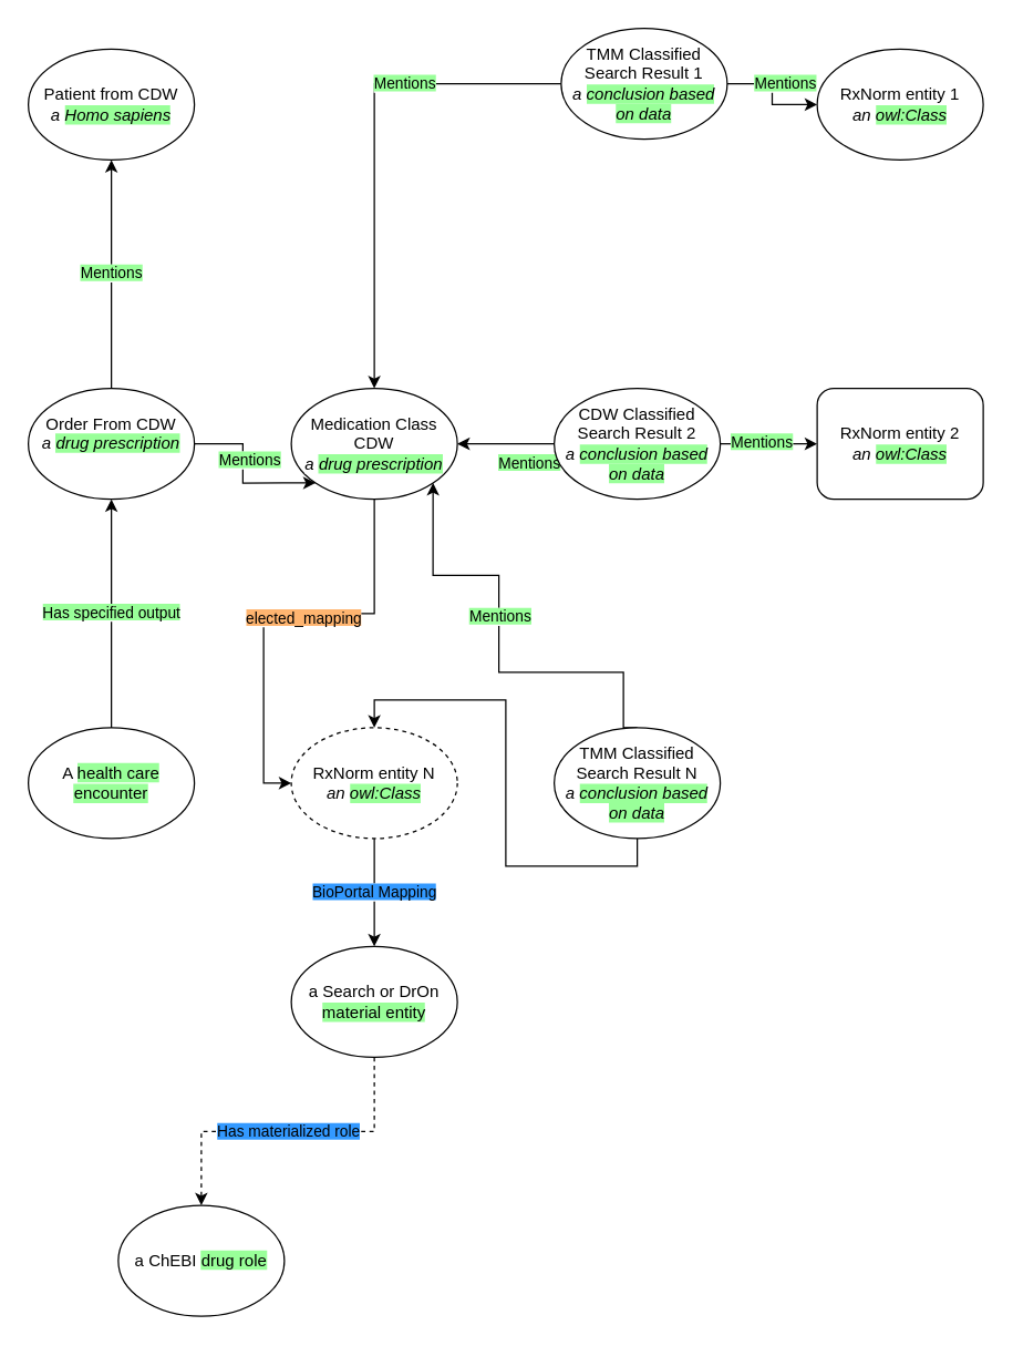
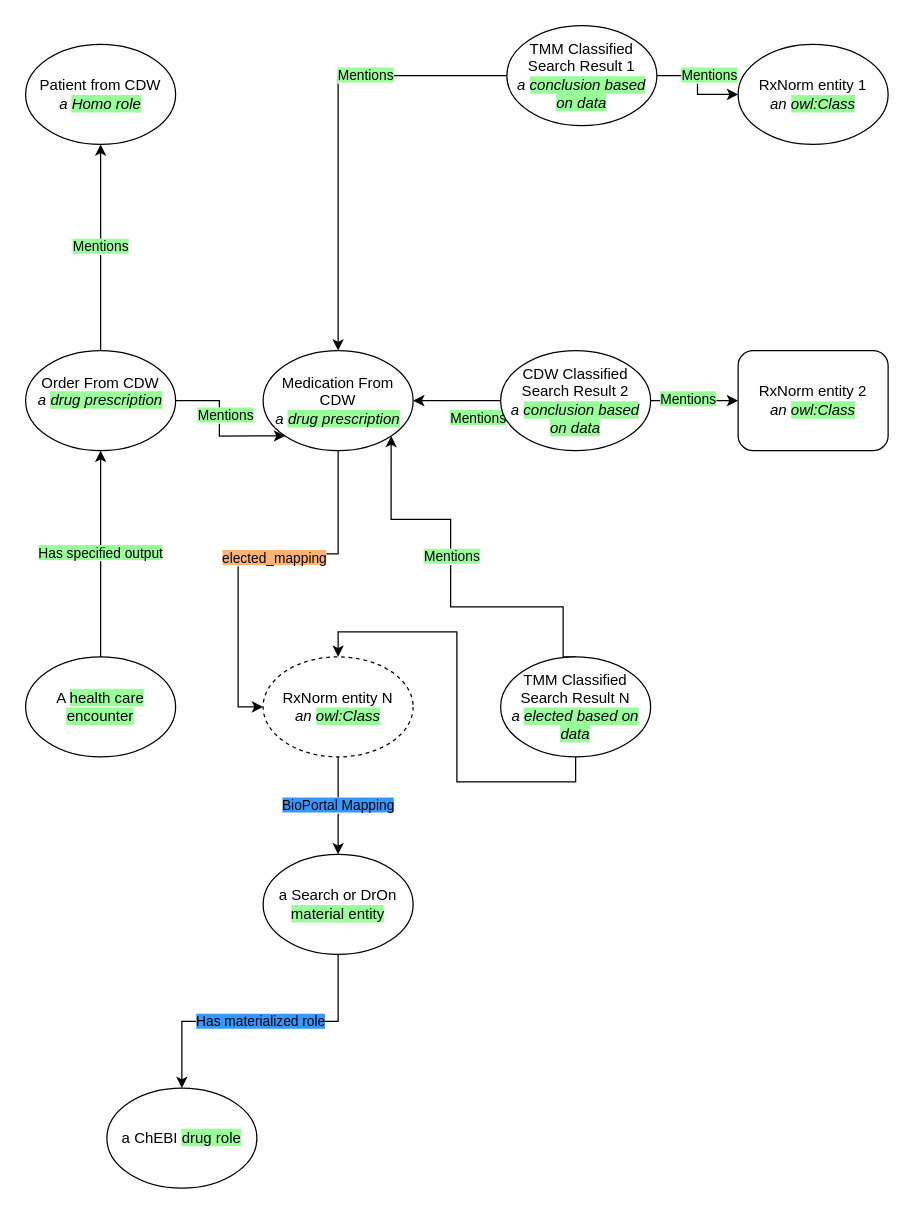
  <mxCell id="0" />
  <mxCell id="1" parent="0" />
  <mxCell id="2" style="edgeStyle=orthogonalEdgeStyle;rounded=0;orthogonalLoop=1;jettySize=auto;html=1;entryX=0;entryY=0.5;entryDx=0;entryDy=0;" edge="1" parent="1" source="4" target="27"><mxGeometry relative="1" as="geometry" /></mxCell>
  <mxCell id="3" value="&lt;span style=&quot;background-color: rgb(255 , 181 , 112)&quot;&gt;elected_mapping&lt;/span&gt;" style="edgeLabel;html=1;align=center;verticalAlign=middle;resizable=0;points=[];" vertex="1" connectable="0" parent="2"><mxGeometry x="-0.12" y="3" relative="1" as="geometry"><mxPoint as="offset" /></mxGeometry></mxCell>
- <mxCell id="4" value="Medication Class CDW&lt;br&gt;&lt;i style=&quot;background-color: rgb(255 , 255 , 255)&quot;&gt;a &lt;/i&gt;&lt;i style=&quot;background-color: rgb(153 , 255 , 153)&quot;&gt;drug prescription&lt;/i&gt;" style="ellipse;whiteSpace=wrap;html=1;" vertex="1" parent="1"><mxGeometry x="210" y="280" width="120" height="80" as="geometry" /></mxCell>
+ <mxCell id="4" value="Medication From CDW&lt;br&gt;&lt;i style=&quot;background-color: rgb(255 , 255 , 255)&quot;&gt;a &lt;/i&gt;&lt;i style=&quot;background-color: rgb(153 , 255 , 153)&quot;&gt;drug prescription&lt;/i&gt;" style="ellipse;whiteSpace=wrap;html=1;" vertex="1" parent="1"><mxGeometry x="210" y="280" width="120" height="80" as="geometry" /></mxCell>
  <mxCell id="5" value="&lt;span style=&quot;background-color: rgb(153 , 255 , 153)&quot;&gt;Mentions&lt;/span&gt;" style="edgeStyle=orthogonalEdgeStyle;rounded=0;orthogonalLoop=1;jettySize=auto;html=1;entryX=0.5;entryY=1;entryDx=0;entryDy=0;" edge="1" parent="1" source="8" target="9"><mxGeometry relative="1" as="geometry" /></mxCell>
  <mxCell id="6" style="edgeStyle=orthogonalEdgeStyle;rounded=0;orthogonalLoop=1;jettySize=auto;html=1;exitX=1;exitY=0.5;exitDx=0;exitDy=0;entryX=0;entryY=1;entryDx=0;entryDy=0;" edge="1" parent="1" source="8" target="4"><mxGeometry relative="1" as="geometry" /></mxCell>
  <mxCell id="7" value="&lt;span style=&quot;background-color: rgb(153 , 255 , 153)&quot;&gt;Mentions&lt;/span&gt;" style="edgeLabel;html=1;align=center;verticalAlign=middle;resizable=0;points=[];" vertex="1" connectable="0" parent="6"><mxGeometry x="-0.199" y="4" relative="1" as="geometry"><mxPoint as="offset" /></mxGeometry></mxCell>
  <mxCell id="8" value="Order From CDW&lt;br&gt;&lt;i&gt;a &lt;span style=&quot;background-color: rgb(153 , 255 , 153)&quot;&gt;drug prescription&lt;/span&gt;&lt;/i&gt;&lt;br&gt;&lt;span style=&quot;font-family: monospace ; font-size: 0px&quot;&gt;%3CmxGraphModel%3E%3Croot%3E%3CmxCell%20id%3D%220%22%2F%3E%3CmxCell%20id%3D%221%22%20parent%3D%220%22%2F%3E%3CmxCell%20id%3D%222%22%20value%3D%22Medication%20From%20CDW%22%20style%3D%22ellipse%3BwhiteSpace%3Dwrap%3Bhtml%3D1%3B%22%20vertex%3D%221%22%20parent%3D%221%22%3E%3CmxGeometry%20x%3D%22360%22%20y%3D%22400%22%20width%3D%22120%22%20height%3D%2280%22%20as%3D%22geometry%22%2F%3E%3C%2FmxCell%3E%3C%2Froot%3E%3C%2FmxGraphModel%3E&lt;/span&gt;" style="ellipse;whiteSpace=wrap;html=1;" vertex="1" parent="1"><mxGeometry x="20" y="280" width="120" height="80" as="geometry" /></mxCell>
- <mxCell id="9" value="Patient from CDW&lt;br&gt;&lt;i&gt;a &lt;span style=&quot;background-color: rgb(153 , 255 , 153)&quot;&gt;Homo sapiens&lt;/span&gt;&lt;/i&gt;" style="ellipse;whiteSpace=wrap;html=1;" vertex="1" parent="1"><mxGeometry x="20" y="35" width="120" height="80" as="geometry" /></mxCell>
+ <mxCell id="9" value="Patient from CDW&lt;br&gt;&lt;i&gt;a &lt;span style=&quot;background-color: rgb(153 , 255 , 153)&quot;&gt;Homo role&lt;/span&gt;&lt;/i&gt;" style="ellipse;whiteSpace=wrap;html=1;" vertex="1" parent="1"><mxGeometry x="20" y="35" width="120" height="80" as="geometry" /></mxCell>
  <mxCell id="10" style="edgeStyle=orthogonalEdgeStyle;rounded=0;orthogonalLoop=1;jettySize=auto;html=1;exitX=0.5;exitY=0;exitDx=0;exitDy=0;entryX=1;entryY=1;entryDx=0;entryDy=0;" edge="1" parent="1" source="13" target="4"><mxGeometry relative="1" as="geometry"><Array as="points"><mxPoint x="450" y="525" /><mxPoint x="450" y="485" /><mxPoint x="360" y="485" /><mxPoint x="360" y="415" /><mxPoint x="312" y="415" /></Array></mxGeometry></mxCell>
  <mxCell id="11" value="&lt;span style=&quot;background-color: rgb(153 , 255 , 153)&quot;&gt;Mentions&lt;/span&gt;" style="edgeLabel;html=1;align=center;verticalAlign=middle;resizable=0;points=[];" vertex="1" connectable="0" parent="10"><mxGeometry x="0.116" relative="1" as="geometry"><mxPoint as="offset" /></mxGeometry></mxCell>
  <mxCell id="12" style="edgeStyle=orthogonalEdgeStyle;rounded=0;orthogonalLoop=1;jettySize=auto;html=1;exitX=0.5;exitY=1;exitDx=0;exitDy=0;entryX=0.5;entryY=0;entryDx=0;entryDy=0;" edge="1" parent="1" source="13" target="27"><mxGeometry relative="1" as="geometry" /></mxCell>
- <mxCell id="13" value="TMM Classified Search Result N&lt;br&gt;&lt;i style=&quot;background-color: rgb(255 , 255 , 255)&quot;&gt;a &lt;/i&gt;&lt;i style=&quot;background-color: rgb(153 , 255 , 153)&quot;&gt;conclusion based on data&lt;/i&gt;" style="ellipse;whiteSpace=wrap;html=1;" vertex="1" parent="1"><mxGeometry x="400" y="525" width="120" height="80" as="geometry" /></mxCell>
+ <mxCell id="13" value="TMM Classified Search Result N&lt;br&gt;&lt;i style=&quot;background-color: rgb(255 , 255 , 255)&quot;&gt;a &lt;/i&gt;&lt;i style=&quot;background-color: rgb(153 , 255 , 153)&quot;&gt;elected based on data&lt;/i&gt;" style="ellipse;whiteSpace=wrap;html=1;" vertex="1" parent="1"><mxGeometry x="400" y="525" width="120" height="80" as="geometry" /></mxCell>
  <mxCell id="14" style="edgeStyle=orthogonalEdgeStyle;rounded=0;orthogonalLoop=1;jettySize=auto;html=1;entryX=1;entryY=0.5;entryDx=0;entryDy=0;" edge="1" parent="1" source="18" target="4"><mxGeometry relative="1" as="geometry" /></mxCell>
  <mxCell id="15" value="&lt;span style=&quot;background-color: rgb(153 , 255 , 153)&quot;&gt;Mentions&lt;/span&gt;" style="edgeLabel;html=1;align=center;verticalAlign=middle;resizable=0;points=[];" vertex="1" connectable="0" parent="14"><mxGeometry x="-0.46" y="13" relative="1" as="geometry"><mxPoint as="offset" /></mxGeometry></mxCell>
  <mxCell id="16" style="edgeStyle=orthogonalEdgeStyle;rounded=0;orthogonalLoop=1;jettySize=auto;html=1;exitX=1;exitY=0.5;exitDx=0;exitDy=0;entryX=0;entryY=0.5;entryDx=0;entryDy=0;" edge="1" parent="1" source="18" target="25"><mxGeometry relative="1" as="geometry" /></mxCell>
  <mxCell id="17" value="&lt;span style=&quot;background-color: rgb(153 , 255 , 153)&quot;&gt;Mentions&lt;/span&gt;" style="edgeLabel;html=1;align=center;verticalAlign=middle;resizable=0;points=[];" vertex="1" connectable="0" parent="16"><mxGeometry x="-0.16" y="2" relative="1" as="geometry"><mxPoint as="offset" /></mxGeometry></mxCell>
  <mxCell id="18" value="CDW Classified Search Result 2&lt;br&gt;&lt;i&gt;a &lt;span style=&quot;background-color: rgb(153 , 255 , 153)&quot;&gt;conclusion based on data&lt;/span&gt;&lt;/i&gt;" style="ellipse;whiteSpace=wrap;html=1;" vertex="1" parent="1"><mxGeometry x="400" y="280" width="120" height="80" as="geometry" /></mxCell>
  <mxCell id="19" style="edgeStyle=orthogonalEdgeStyle;rounded=0;orthogonalLoop=1;jettySize=auto;html=1;" edge="1" parent="1" source="23" target="4"><mxGeometry relative="1" as="geometry" /></mxCell>
  <mxCell id="20" value="&lt;span style=&quot;background-color: rgb(153 , 255 , 153)&quot;&gt;Mentions&lt;/span&gt;" style="edgeLabel;html=1;align=center;verticalAlign=middle;resizable=0;points=[];" vertex="1" connectable="0" parent="19"><mxGeometry x="-0.358" y="-1" relative="1" as="geometry"><mxPoint as="offset" /></mxGeometry></mxCell>
  <mxCell id="21" style="edgeStyle=orthogonalEdgeStyle;rounded=0;orthogonalLoop=1;jettySize=auto;html=1;exitX=1;exitY=0.5;exitDx=0;exitDy=0;entryX=0;entryY=0.5;entryDx=0;entryDy=0;" edge="1" parent="1" source="23" target="24"><mxGeometry relative="1" as="geometry" /></mxCell>
  <mxCell id="22" value="&lt;span style=&quot;background-color: rgb(153 , 255 , 153)&quot;&gt;Mentions&lt;/span&gt;" style="edgeLabel;html=1;align=center;verticalAlign=middle;resizable=0;points=[];" vertex="1" connectable="0" parent="21"><mxGeometry x="-0.1" y="4" relative="1" as="geometry"><mxPoint x="5" y="-4" as="offset" /></mxGeometry></mxCell>
  <mxCell id="23" value="TMM Classified Search Result 1&lt;br&gt;&lt;i&gt;a &lt;span style=&quot;background-color: rgb(153 , 255 , 153)&quot;&gt;conclusion based on data&lt;/span&gt;&lt;/i&gt;" style="ellipse;whiteSpace=wrap;html=1;" vertex="1" parent="1"><mxGeometry x="405" y="20" width="120" height="80" as="geometry" /></mxCell>
  <mxCell id="24" value="RxNorm entity 1&lt;br&gt;&lt;i&gt;an &lt;span style=&quot;background-color: rgb(153 , 255 , 153)&quot;&gt;owl:Class&lt;/span&gt;&lt;/i&gt;" style="ellipse;whiteSpace=wrap;html=1;" vertex="1" parent="1"><mxGeometry x="590" y="35" width="120" height="80" as="geometry" /></mxCell>
  <mxCell id="25" value="RxNorm entity 2&lt;br&gt;&lt;i&gt;an &lt;span style=&quot;background-color: rgb(153 , 255 , 153)&quot;&gt;owl:Class&lt;/span&gt;&lt;/i&gt;" style="whiteSpace=wrap;html=1;rounded=1;" vertex="1" parent="1"><mxGeometry x="590" y="280" width="120" height="80" as="geometry" /></mxCell>
  <mxCell id="26" value="&lt;span style=&quot;background-color: rgb(51 , 153 , 255)&quot;&gt;BioPortal Mapping&lt;/span&gt;" style="edgeStyle=orthogonalEdgeStyle;rounded=0;orthogonalLoop=1;jettySize=auto;html=1;" edge="1" parent="1" source="27" target="29"><mxGeometry relative="1" as="geometry" /></mxCell>
  <mxCell id="27" value="RxNorm entity N&lt;br&gt;&lt;i&gt;an &lt;span style=&quot;background-color: rgb(153 , 255 , 153)&quot;&gt;owl:Class&lt;/span&gt;&lt;/i&gt;" style="ellipse;whiteSpace=wrap;html=1;dashed=1;" vertex="1" parent="1"><mxGeometry x="210" y="525" width="120" height="80" as="geometry" /></mxCell>
- <mxCell id="28" value="&lt;span style=&quot;background-color: rgb(51 , 153 , 255)&quot;&gt;Has materialized role&lt;/span&gt;" style="edgeStyle=orthogonalEdgeStyle;rounded=0;orthogonalLoop=1;jettySize=auto;html=1;exitX=0.5;exitY=1;exitDx=0;exitDy=0;entryX=0.5;entryY=0;entryDx=0;entryDy=0;dashed=1;" edge="1" parent="1" source="29" target="30"><mxGeometry relative="1" as="geometry" /></mxCell>
+ <mxCell id="28" value="&lt;span style=&quot;background-color: rgb(51 , 153 , 255)&quot;&gt;Has materialized role&lt;/span&gt;" style="edgeStyle=orthogonalEdgeStyle;rounded=0;orthogonalLoop=1;jettySize=auto;html=1;exitX=0.5;exitY=1;exitDx=0;exitDy=0;entryX=0.5;entryY=0;entryDx=0;entryDy=0;" edge="1" parent="1" source="29" target="30"><mxGeometry relative="1" as="geometry" /></mxCell>
  <mxCell id="29" value="a Search or DrOn &lt;span style=&quot;background-color: rgb(153 , 255 , 153)&quot;&gt;material entity&lt;/span&gt;" style="ellipse;whiteSpace=wrap;html=1;" vertex="1" parent="1"><mxGeometry x="210" y="683" width="120" height="80" as="geometry" /></mxCell>
  <mxCell id="30" value="a ChEBI &lt;span style=&quot;background-color: rgb(153 , 255 , 153)&quot;&gt;drug role&lt;/span&gt;&lt;br&gt;" style="ellipse;whiteSpace=wrap;html=1;" vertex="1" parent="1"><mxGeometry x="85" y="870" width="120" height="80" as="geometry" /></mxCell>
  <mxCell id="31" value="&lt;span style=&quot;background-color: rgb(153 , 255 , 153)&quot;&gt;Has specified output&lt;/span&gt;" style="edgeStyle=orthogonalEdgeStyle;rounded=0;orthogonalLoop=1;jettySize=auto;html=1;entryX=0.5;entryY=1;entryDx=0;entryDy=0;" edge="1" parent="1" source="32" target="8"><mxGeometry relative="1" as="geometry" /></mxCell>
  <mxCell id="32" value="A &lt;span style=&quot;background-color: rgb(153 , 255 , 153)&quot;&gt;health care encounter&lt;/span&gt;&lt;span style=&quot;font-family: monospace ; font-size: 0px&quot;&gt;%3CmxGraphModel%3E%3Croot%3E%3CmxCell%20id%3D%220%22%2F%3E%3CmxCell%20id%3D%221%22%20parent%3D%220%22%2F%3E%3CmxCell%20id%3D%222%22%20value%3D%22Medication%20From%20CDW%22%20style%3D%22ellipse%3BwhiteSpace%3Dwrap%3Bhtml%3D1%3B%22%20vertex%3D%221%22%20parent%3D%221%22%3E%3CmxGeometry%20x%3D%22360%22%20y%3D%22400%22%20width%3D%22120%22%20height%3D%2280%22%20as%3D%22geometry%22%2F%3E%3C%2FmxCell%3E%3C%2Froot%3E%3C%2FmxGraphModel%3E&lt;/span&gt;" style="ellipse;whiteSpace=wrap;html=1;" vertex="1" parent="1"><mxGeometry x="20" y="525" width="120" height="80" as="geometry" /></mxCell>
